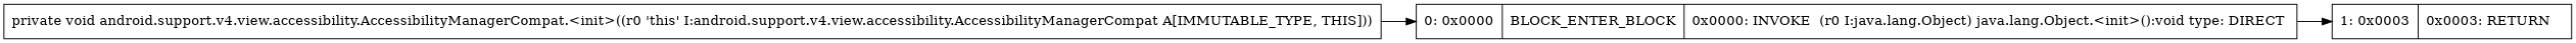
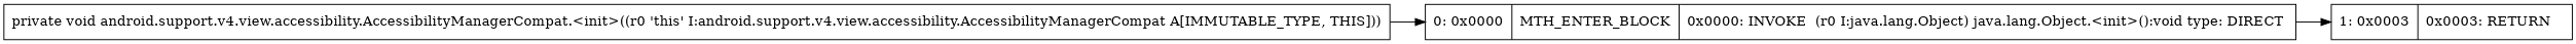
  digraph {
    rankdir=LR
    node [shape=record]
-   n1 [label="{0\:\ 0x0000|BLOCK_ENTER_BLOCK\l|0x0000: INVOKE  (r0 I:java.lang.Object) java.lang.Object.\<init\>():void type: DIRECT \l}"]
+   n1 [label="{0\:\ 0x0000|MTH_ENTER_BLOCK\l|0x0000: INVOKE  (r0 I:java.lang.Object) java.lang.Object.\<init\>():void type: DIRECT \l}"]
    n2 [label="{1\:\ 0x0003|0x0003: RETURN   \l}"]
    n3 [label="{private void android.support.v4.view.accessibility.AccessibilityManagerCompat.\<init\>((r0 'this' I:android.support.v4.view.accessibility.AccessibilityManagerCompat A[IMMUTABLE_TYPE, THIS])) }"]
    n1 -> n2
    n3 -> n1
  }
